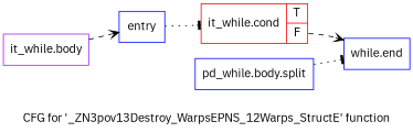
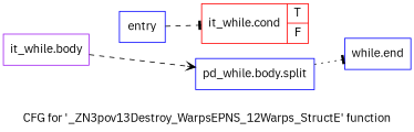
  digraph {
    fontname="IBM Plex Sans"
    label="CFG for '_ZN3pov13Destroy_WarpsEPNS_12Warps_StructE' function"
    rankdir=LR
    node [color=blue fontname="IBM Plex Sans" shape=record]
    edge [arrowhead=tee fontname="IBM Plex Sans" style=dotted]
    n1 [label="{entry}"]
    n2 [color=red label="{it_while.cond|{<s0>T|<s1>F}}"]
    n3 [label="{while.end}"]
    n4 [color=purple label="{it_while.body}"]
    n5 [label="{pd_while.body.split}"]
-   n1 -> n2
-   n2 -> n3 [arrowhead=vee style=dashed tailport=s1]
-   n4 -> n1 [arrowhead=vee style=dashed]
+   n1 -> n2 [style=dashed]
+   n4 -> n5 [arrowhead=vee style=dashed]
    n5 -> n3
  }
